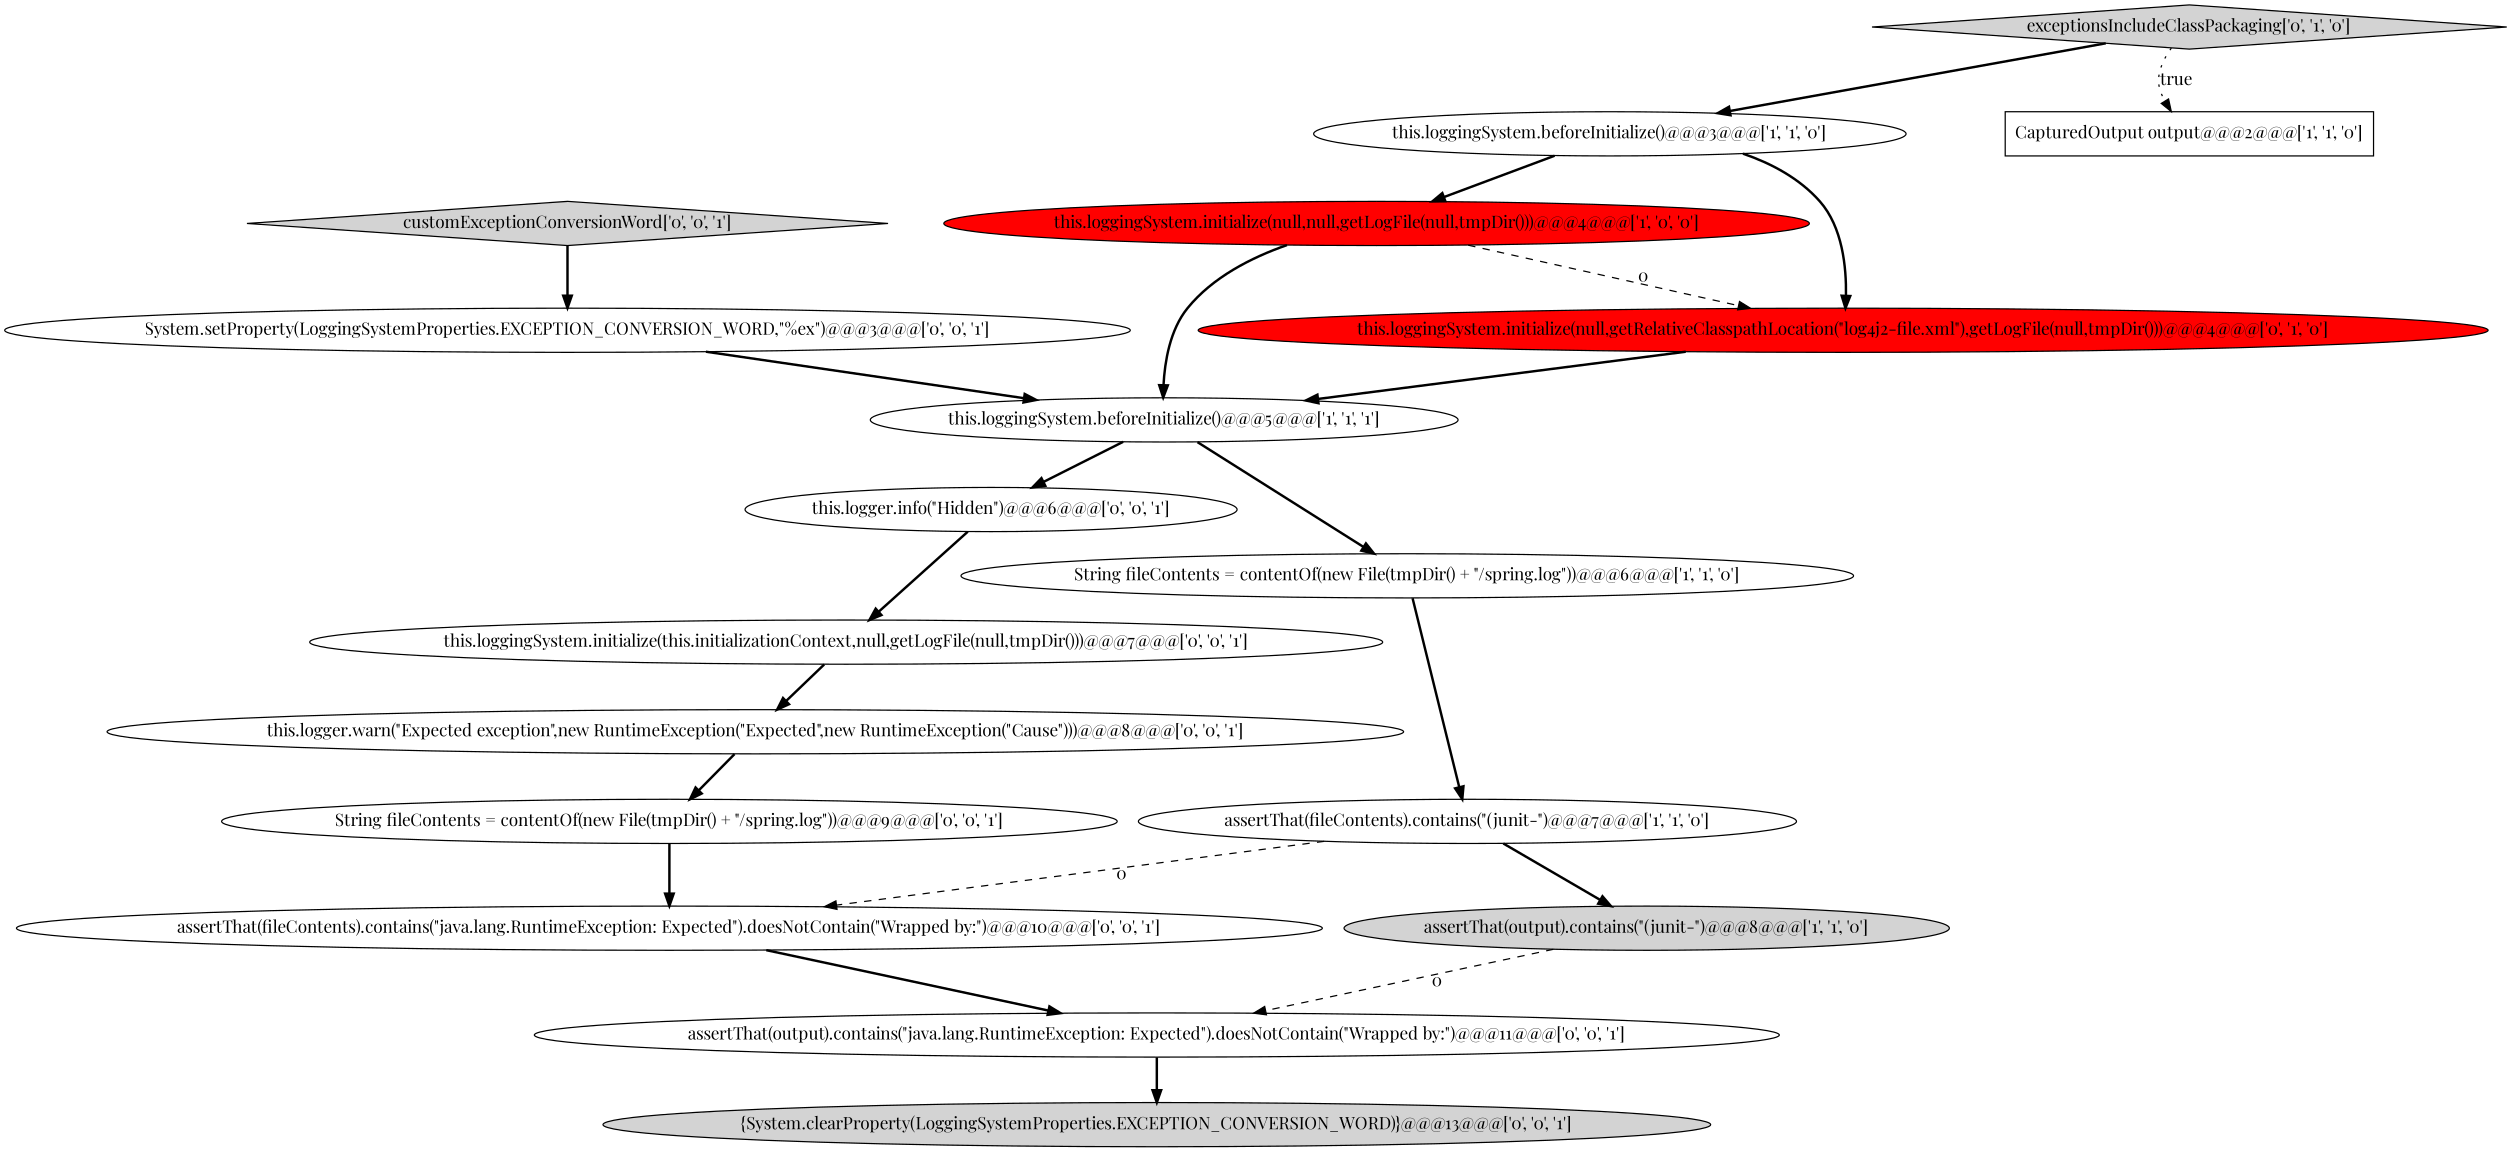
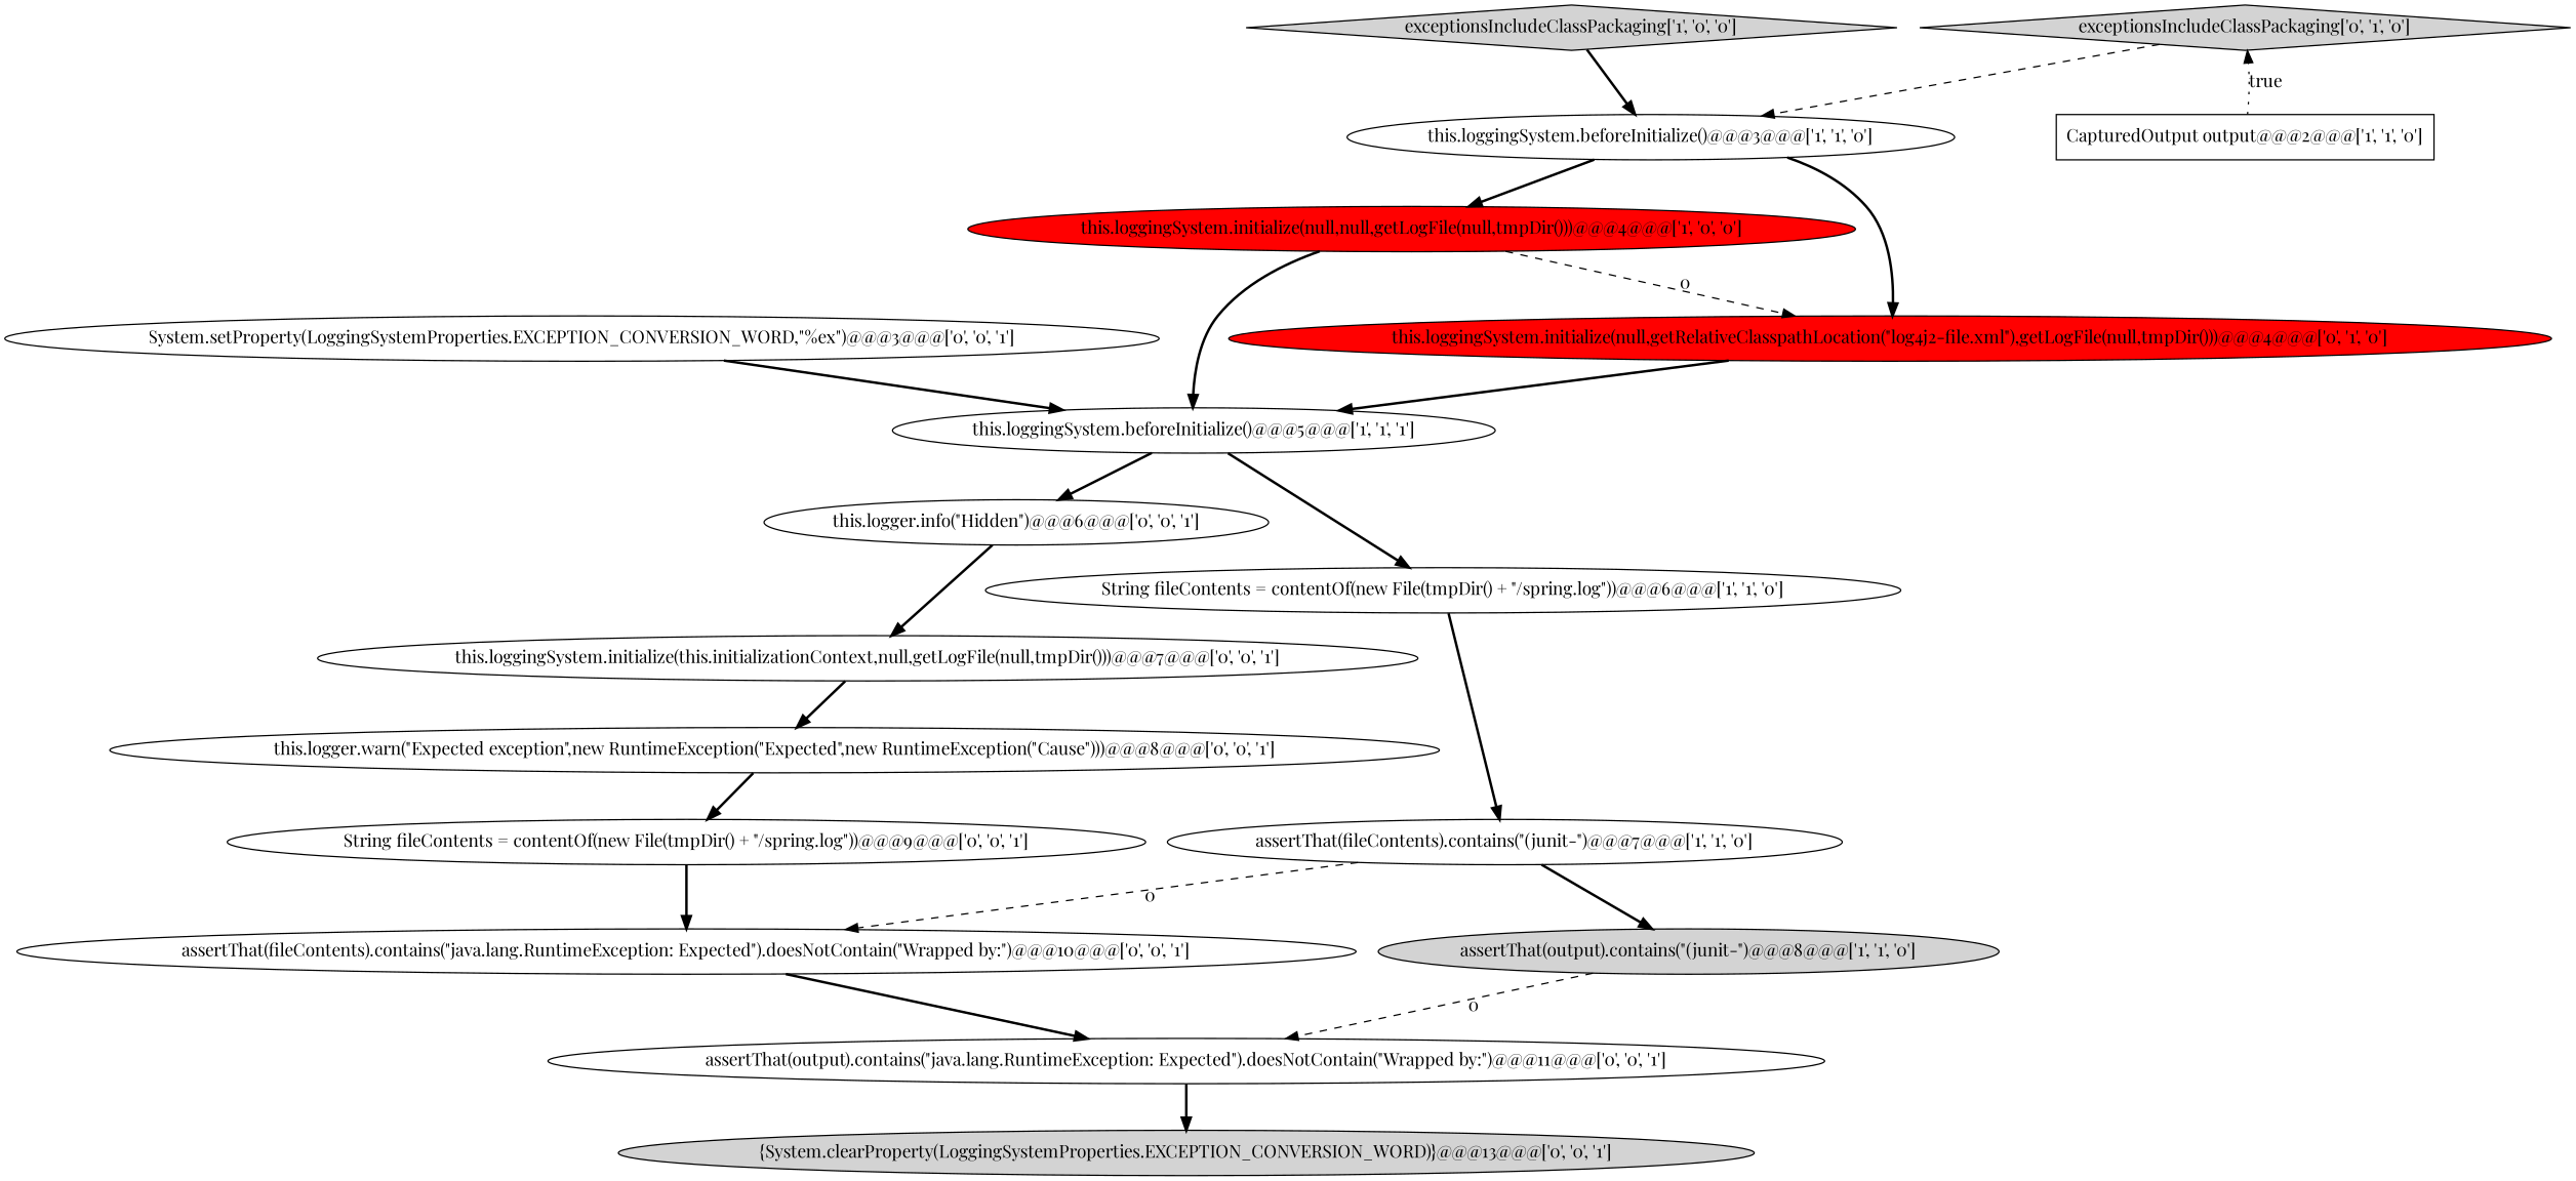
  digraph {
    fontname="Playfair Display"
    node [fillcolor=white fontname="Playfair Display" shape=ellipse style=filled]
    edge [fontname="Playfair Display" style=bold]
    n1 [label="String fileContents = contentOf(new File(tmpDir() + \"/spring.log\"))@@@9@@@['0', '0', '1']"]
    n2 [label="assertThat(fileContents).contains(\"java.lang.RuntimeException: Expected\").doesNotContain(\"Wrapped by:\")@@@10@@@['0', '0', '1']"]
    n3 [label="assertThat(output).contains(\"java.lang.RuntimeException: Expected\").doesNotContain(\"Wrapped by:\")@@@11@@@['0', '0', '1']"]
    n4 [label="assertThat(fileContents).contains(\"(junit-\")@@@7@@@['1', '1', '0']"]
    n5 [fillcolor=lightgray label="assertThat(output).contains(\"(junit-\")@@@8@@@['1', '1', '0']"]
-   n6 [fillcolor=lightgray label="customExceptionConversionWord['0', '0', '1']" shape=diamond]
    n7 [label="System.setProperty(LoggingSystemProperties.EXCEPTION_CONVERSION_WORD,\"%ex\")@@@3@@@['0', '0', '1']"]
    n8 [label="this.loggingSystem.beforeInitialize()@@@5@@@['1', '1', '1']"]
    n9 [label="CapturedOutput output@@@2@@@['1', '1', '0']" shape=box]
    n10 [label="this.logger.warn(\"Expected exception\",new RuntimeException(\"Expected\",new RuntimeException(\"Cause\")))@@@8@@@['0', '0', '1']"]
    n11 [fillcolor=lightgray label="{System.clearProperty(LoggingSystemProperties.EXCEPTION_CONVERSION_WORD)}@@@13@@@['0', '0', '1']"]
    n12 [label="this.logger.info(\"Hidden\")@@@6@@@['0', '0', '1']"]
    n13 [label="this.loggingSystem.initialize(this.initializationContext,null,getLogFile(null,tmpDir()))@@@7@@@['0', '0', '1']"]
+   n14 [fillcolor=lightgray label="exceptionsIncludeClassPackaging['1', '0', '0']" shape=diamond]
    n15 [label="this.loggingSystem.beforeInitialize()@@@3@@@['1', '1', '0']"]
    n16 [fillcolor=red label="this.loggingSystem.initialize(null,null,getLogFile(null,tmpDir()))@@@4@@@['1', '0', '0']"]
    n17 [fillcolor=red label="this.loggingSystem.initialize(null,getRelativeClasspathLocation(\"log4j2-file.xml\"),getLogFile(null,tmpDir()))@@@4@@@['0', '1', '0']"]
    n18 [label="String fileContents = contentOf(new File(tmpDir() + \"/spring.log\"))@@@6@@@['1', '1', '0']"]
    n19 [fillcolor=lightgray label="exceptionsIncludeClassPackaging['0', '1', '0']" shape=diamond]
    n1 -> n2
    n2 -> n3
    n3 -> n11
    n4 -> n2 [label=0 style=dashed]
    n4 -> n5
    n5 -> n3 [label=0 style=dashed]
-   n6 -> n7
    n7 -> n8
    n8 -> n12
    n8 -> n18
    n10 -> n1
    n12 -> n13
    n13 -> n10
+   n14 -> n15
    n15 -> n16
    n15 -> n17
    n16 -> n8
    n16 -> n17 [label=0 style=dashed]
    n17 -> n8
    n18 -> n4
-   n19 -> n9 [label=true style=dotted]
-   n19 -> n15
+   n9 -> n19 [label=true style=dotted]
+   n19 -> n15 [style=dashed]
  }
